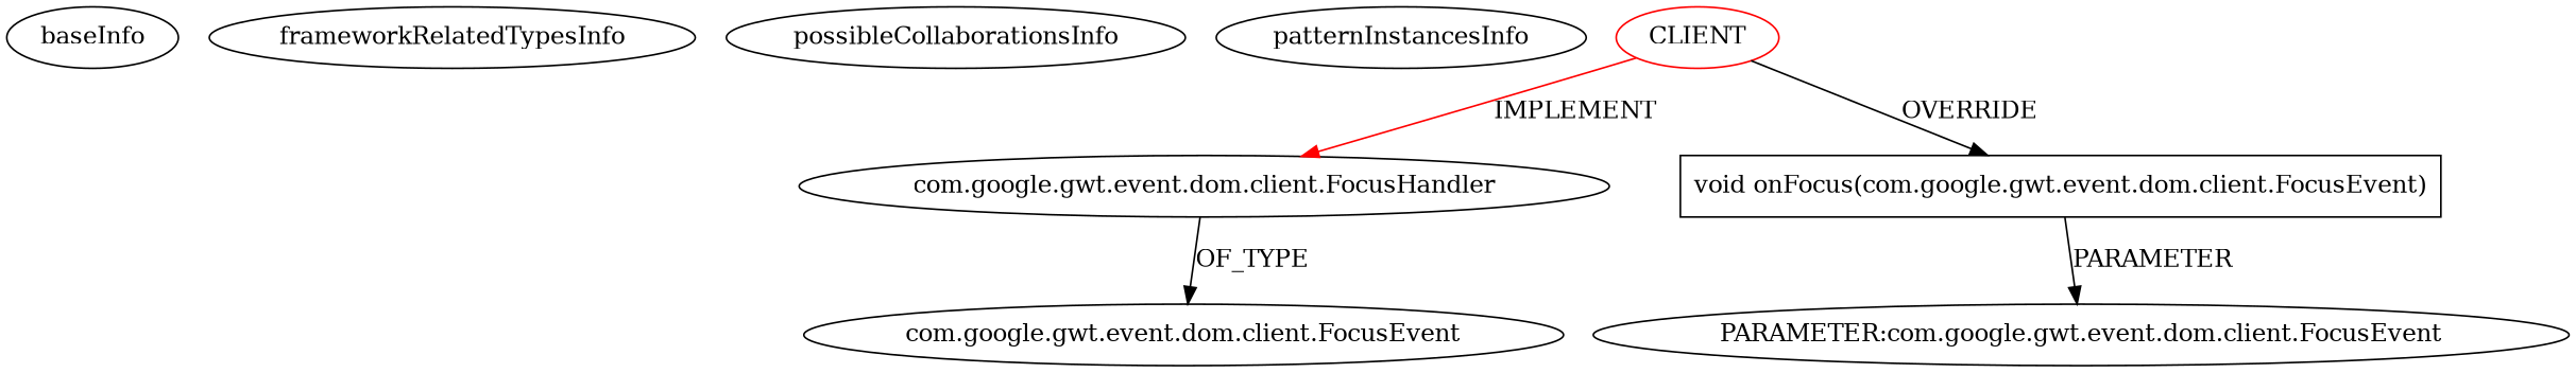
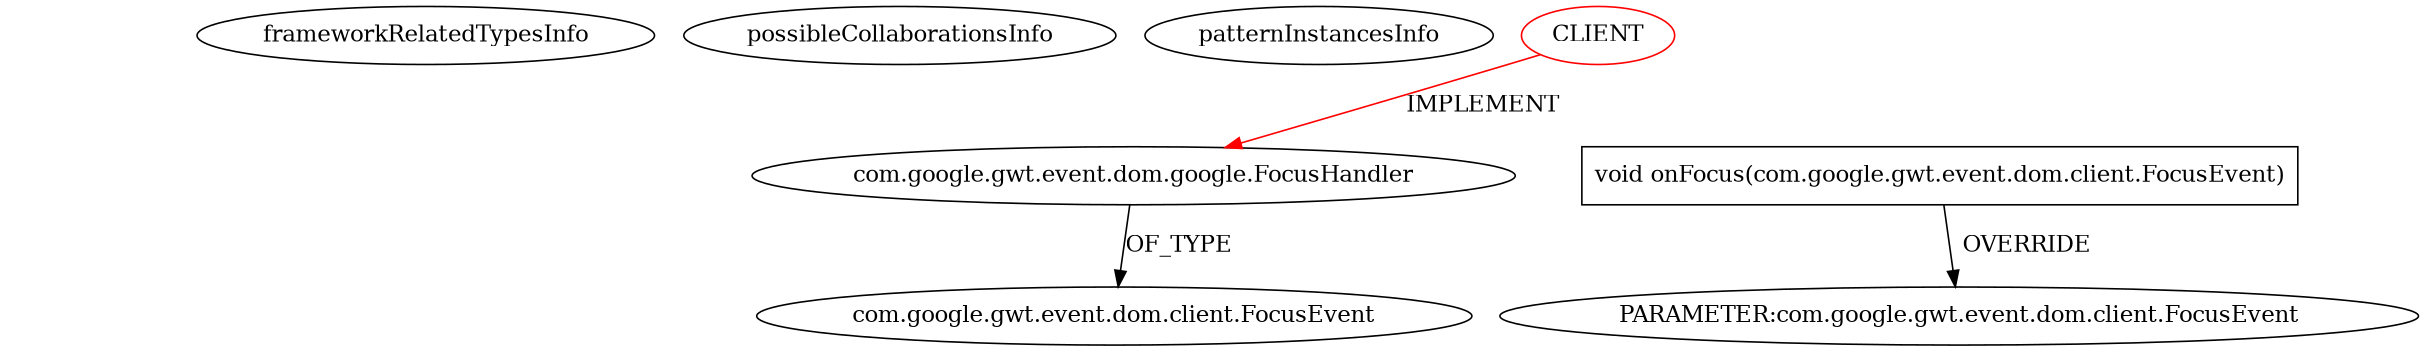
  digraph {
    fontname="DejaVu Serif"
    node [fontname="DejaVu Serif" isFrameworkType=false]
    edge [fontname="DejaVu Serif"]
-   baseInfo [category=pattern graphId=1059 isAnonymous=false possibleRelation=false isFrameworkType=""]
    frameworkRelatedTypesInfo [0="com.google.gwt.event.dom.client.FocusHandler" isFrameworkType=""]
    possibleCollaborationsInfo [isFrameworkType=""]
    patternInstancesInfo [0="betacraft-RdpGwtClient~/betacraft-RdpGwtClient/RdpGwtClient-master/src/com/droidcloud/viewer/client/RdesktopFocusListener.java~RdesktopFocusListener~842" 1="nextinterfaces-next~/nextinterfaces-next/next-master/src/next/i/view/widgets/XPicker.java~XPicker~4223" isFrameworkType=""]
-   n5 [label="com.google.gwt.event.dom.client.FocusHandler" vertexType=FRAMEWORK_INTERFACE_TYPE]
+   n5 [label="com.google.gwt.event.dom.google.FocusHandler" vertexType=FRAMEWORK_INTERFACE_TYPE]
    n6 [label="com.google.gwt.event.dom.client.FocusEvent" vertexType=FRAMEWORK_CLASS_TYPE]
    n7 [color=red label=CLIENT vertexType=ROOT_CLIENT_CLASS_DECLARATION]
    n8 [label="void onFocus(com.google.gwt.event.dom.client.FocusEvent)" shape=box vertexType=OVERRIDING_METHOD_DECLARATION]
    n9 [label="PARAMETER:com.google.gwt.event.dom.client.FocusEvent" vertexType=PARAMETER_DECLARATION]
    n5 -> n6 [label=OF_TYPE]
    n7 -> n5 [color=red label=IMPLEMENT]
-   n7 -> n8 [label=OVERRIDE]
-   n8 -> n9 [label=PARAMETER]
+   n8 -> n9 [label=OVERRIDE]
  }
